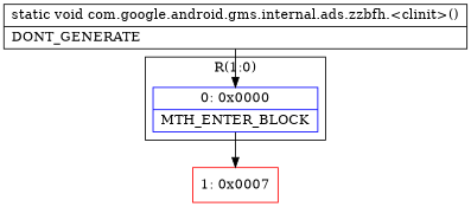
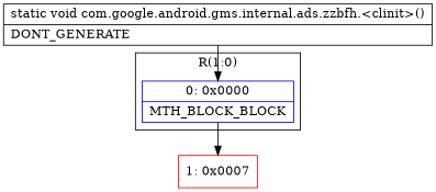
  digraph {
    node [shape=record]
-   n1 [color=blue label="{0\:\ 0x0000|MTH_ENTER_BLOCK\l}"]
+   n1 [color=blue label="{0\:\ 0x0000|MTH_BLOCK_BLOCK\l}"]
    n2 [color=red label="{1\:\ 0x0007}"]
    n3 [label="{static void com.google.android.gms.internal.ads.zzbfh.\<clinit\>()  | DONT_GENERATE\l}"]
    subgraph cluster_1 {
      label="R(1:0)"
      n1
    }
    n1 -> n2
    n3 -> n1
  }
